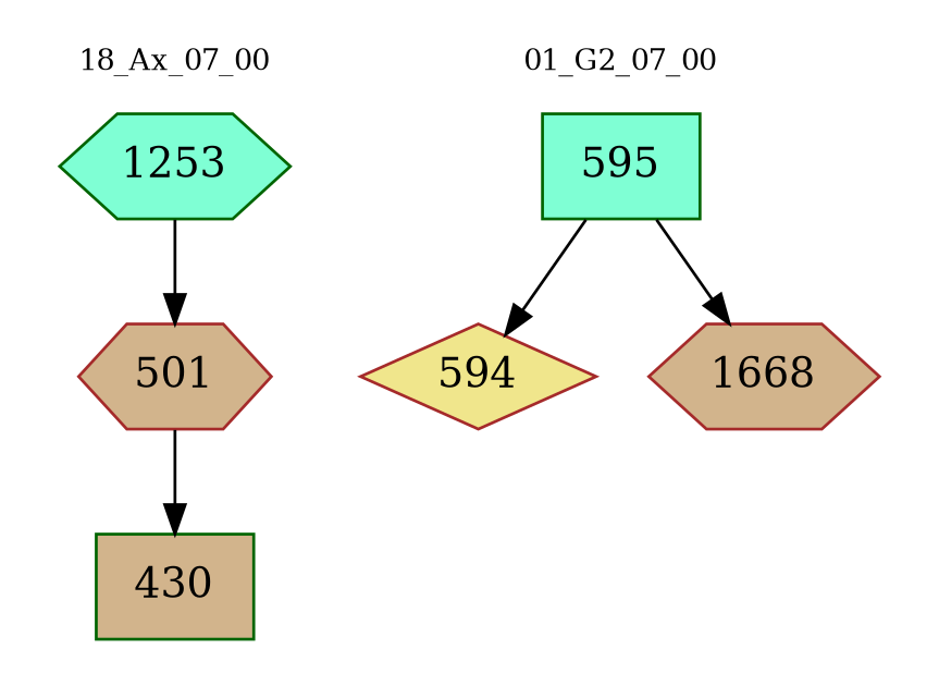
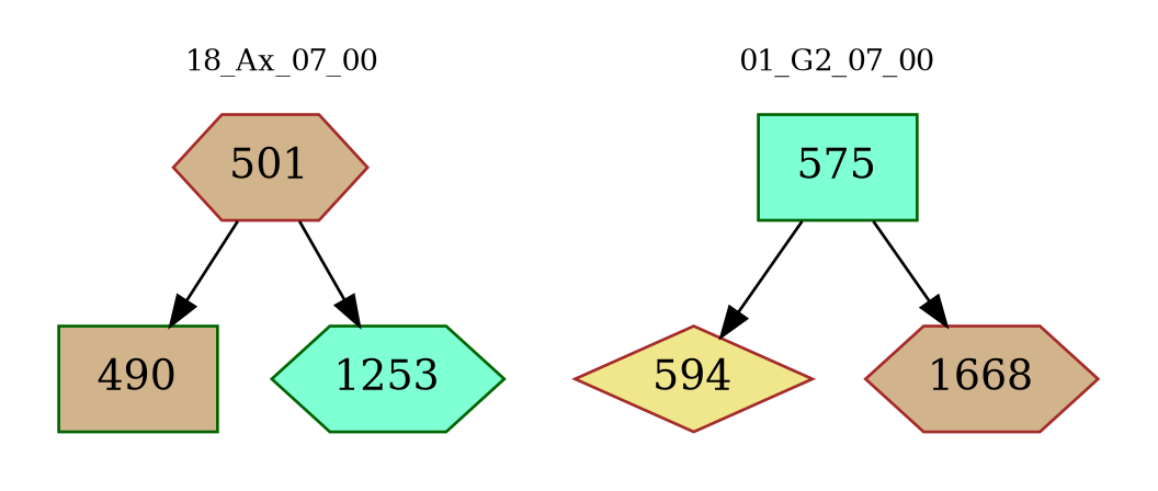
  digraph {
    node [color=brown fillcolor=tan shape=hexagon style=filled]
    edge [arrowhead=normal color=black]
    n1 [label=501]
-   n2 [color=darkgreen label=430 shape=box]
+   n2 [color=darkgreen label=490 shape=box]
    n3 [color=darkgreen fillcolor=aquamarine label=1253]
-   n4 [color=darkgreen fillcolor=aquamarine label=595 shape=box]
+   n4 [color=darkgreen fillcolor=aquamarine label=575 shape=box]
    n5 [fillcolor=khaki label=594 shape=diamond]
    n6 [label=1668]
    subgraph cluster_1 {
      color=white
      fontsize=10
      label="18_Ax_07_00"
      n1
      n2
      n3
    }
    subgraph cluster_2 {
      color=white
      fontsize=10
      label="01_G2_07_00"
      n4
      n5
      n6
    }
    n1 -> n2
-   n3 -> n1
+   n1 -> n3
    n4 -> n5
    n4 -> n6
  }
